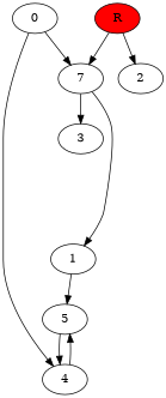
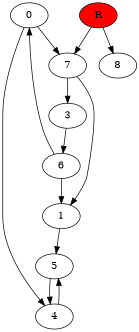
  digraph {
    1
    5
    4
    n4 [label=0]
    7
    3
+   6
    R [fillcolor="#ff0000" style=filled]
-   8 [label=2]
+   8
    1 -> 5
    5 -> 4
    4 -> 5
    n4 -> 4
    n4 -> 7
    7 -> 1
    7 -> 3
+   3 -> 6
+   6 -> 1
+   6 -> n4
    R -> 7
    R -> 8
  }
